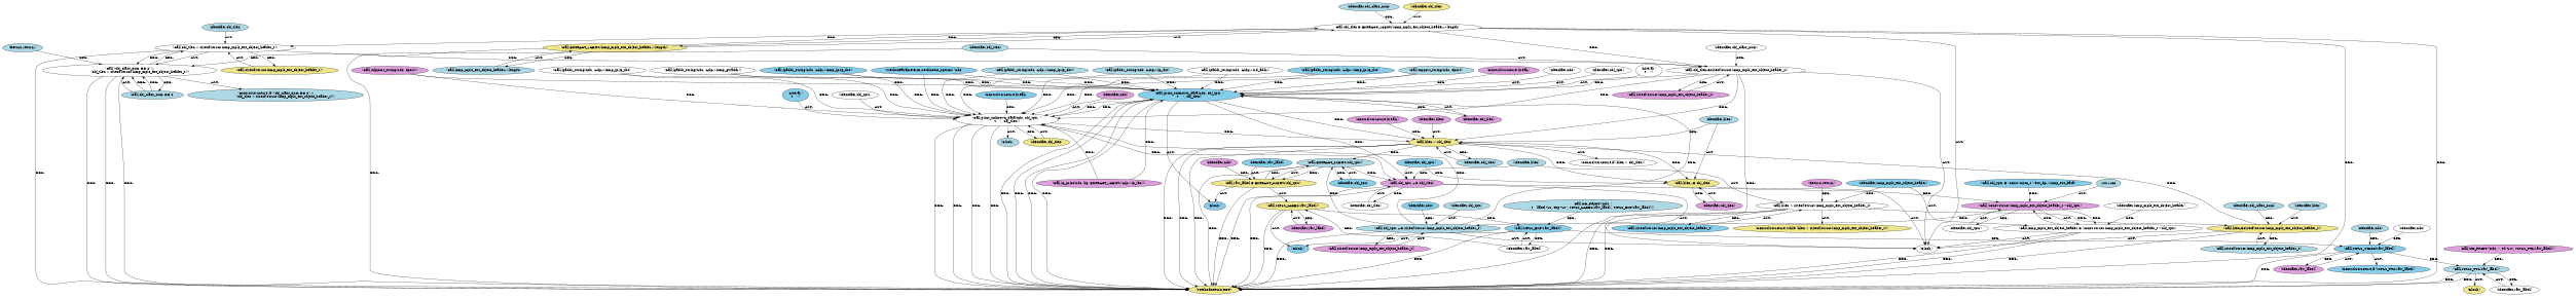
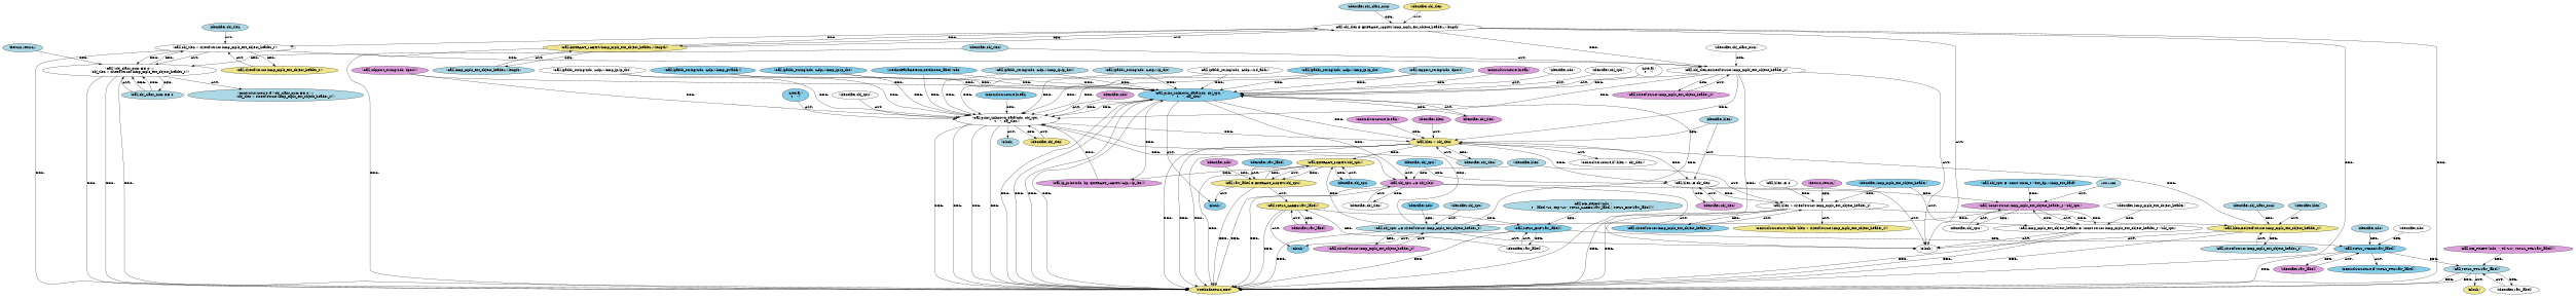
  digraph {
    node [fillcolor=white style=filled]
    n1 [label="(Call,obj_tlen < sizeof(struct icmp_mpls_ext_object_header_t))"]
    n2 [label="(Call,(obj_class_num == 0) ||\n                    (obj_tlen < sizeof(struct icmp_mpls_ext_object_header_t)))"]
    n3 [label="(Call,obj_tlen-=sizeof(struct icmp_mpls_ext_object_header_t))"]
    n4 [fillcolor=khaki label="(Call,sizeof(struct icmp_mpls_ext_object_header_t))"]
    n5 [fillcolor=khaki label="(MethodReturn,RET)"]
    n6 [fillcolor=lightblue label="(Call,obj_class_num == 0)"]
    n7 [fillcolor=lightblue label="(ControlStructure,if ((obj_class_num == 0) ||\n                    (obj_tlen < sizeof(struct icmp_mpls_ext_object_header_t))))"]
    n8 [label="(Block,)"]
    n9 [fillcolor=skyblue label="(Call,print_unknown_data(ndo, obj_tptr, \"\n\t    \", obj_tlen))"]
    n10 [label="(Call,print_unknown_data(ndo, obj_tptr, \"\n\t    \", obj_tlen))"]
    n11 [fillcolor=khaki label="(Call,hlen < obj_tlen)"]
    n12 [fillcolor=plum label="(Call,sizeof(struct icmp_mpls_ext_object_header_t))"]
    n13 [label="(Call,obj_tlen = EXTRACT_16BITS(icmp_mpls_ext_object_header->length))"]
    n14 [fillcolor=khaki label="(Call,EXTRACT_16BITS(icmp_mpls_ext_object_header->length))"]
    n15 [fillcolor=lightblue label="(Call,icmp_mpls_ext_object_header->length)"]
    n16 [fillcolor=plum label="(Call,obj_tptr += obj_tlen)"]
    n17 [fillcolor=skyblue label="(Block,)"]
    n18 [fillcolor=plum label="(Identifier,obj_tlen)"]
    n19 [fillcolor=khaki label="(Identifier,obj_tlen)"]
    n20 [fillcolor=lightblue label="(Block,)"]
-   n21 [fillcolor=khaki label="(Call,hlen -= obj_tlen)"]
+   n21 [label="(Call,hlen -= obj_tlen)"]
    n22 [label="(ControlStructure,if (hlen < obj_tlen))"]
    n23 [fillcolor=lightblue label="(Identifier,obj_tlen)"]
-   n24 [fillcolor=lightblue label="(Call,EXTRACT_32BITS(obj_tptr))"]
+   n24 [fillcolor=khaki label="(Call,EXTRACT_32BITS(obj_tptr))"]
    n25 [fillcolor=plum label="(Call,(const struct icmp_mpls_ext_object_header_t *)obj_tptr)"]
    n26 [label="(Identifier,obj_tlen)"]
    n27 [label="(Call,hlen > sizeof(struct icmp_mpls_ext_object_header_t))"]
    n28 [fillcolor=plum label="(Identifier,obj_tlen)"]
    n29 [fillcolor=khaki label="(Call,hlen-=sizeof(struct icmp_mpls_ext_object_header_t))"]
    n30 [fillcolor=skyblue label="(Call,sizeof(struct icmp_mpls_ext_object_header_t))"]
    n31 [fillcolor=khaki label="(ControlStructure,while (hlen > sizeof(struct icmp_mpls_ext_object_header_t)))"]
    n32 [fillcolor=lightblue label="(Call,sizeof(struct icmp_mpls_ext_object_header_t))"]
    n33 [label="(Call,icmp_mpls_ext_object_header = (const struct icmp_mpls_ext_object_header_t *)obj_tptr)"]
    n34 [fillcolor=lightblue label="(Call,obj_tptr += sizeof(struct icmp_mpls_ext_object_header_t))"]
    n35 [label="(Identifier,obj_tptr)"]
    n36 [fillcolor=plum label="(Call,sizeof(struct icmp_mpls_ext_object_header_t))"]
    n37 [fillcolor=khaki label="(Call,raw_label = EXTRACT_32BITS(obj_tptr))"]
    n38 [fillcolor=skyblue label="(Identifier,obj_tptr)"]
    n39 [fillcolor=khaki label="(Call,MPLS_LABEL(raw_label))"]
    n40 [fillcolor=skyblue label="(Call,MPLS_EXP(raw_label))"]
    n41 [fillcolor=skyblue label="(Block,)"]
    n42 [fillcolor=plum label="(Identifier,raw_label)"]
    n43 [fillcolor=skyblue label="(Call,MPLS_STACK(raw_label))"]
    n44 [label="(Identifier,raw_label)"]
    n45 [fillcolor=lightblue label="(Call,MPLS_TTL(raw_label))"]
    n46 [fillcolor=plum label="(Identifier,raw_label)"]
    n47 [fillcolor=skyblue label="(ControlStructure,if (MPLS_TTL(raw_label)))"]
    n48 [fillcolor=khaki label="(Block,)"]
    n49 [label="(Identifier,raw_label)"]
    n50 [fillcolor=plum label="(Identifier,ndo)"]
    n51 [fillcolor=lightblue label="(Identifier,obj_tlen)"]
    n52 [fillcolor=skyblue label="(Literal,\"\n\t    \")"]
    n53 [label="(Call,ipaddr_string(ndo, &idp->ird_addr))"]
    n54 [fillcolor=plum label="(ControlStructure,break;)"]
    n55 [fillcolor=lightblue label="(Identifier,hlen)"]
    n56 [fillcolor=lightblue label="(Identifier,obj_class_num)"]
    n57 [label="(Identifier,ndo)"]
    n58 [label="(Identifier,obj_tptr)"]
    n59 [fillcolor=lightblue label="(Identifier,hlen)"]
    n60 [fillcolor=skyblue label="(Identifier,raw_label)"]
    n61 [fillcolor=skyblue label="(Identifier,ndo)"]
    n62 [fillcolor=plum label="(Call,ip_print(ndo, bp, EXTRACT_16BITS(&ip->ip_len)))"]
    n63 [fillcolor=skyblue label="(Call,ipaddr_string(ndo, &dp->icmp_ip.ip_dst))"]
    n64 [label="(Identifier,obj_tptr)"]
    n65 [fillcolor=skyblue label="(Identifier,icmp_mpls_ext_object_header)"]
-   n66 [fillcolor=skyblue label="(MethodParameterIn,netdissect_options *ndo)"]
+   n66 [fillcolor=skyblue label="(MethodParameterIn,netdissect_label *ndo)"]
    n67 [fillcolor=skyblue label="(ControlStructure,break;)"]
    n68 [fillcolor=skyblue label="(Identifier,obj_tptr)"]
    n69 [fillcolor=lightblue label="(Return,return;)"]
    n70 [fillcolor=plum label="(Identifier,ndo)"]
    n71 [fillcolor=plum label="(Return,return;)"]
    n72 [fillcolor=lightblue label="(Call,ipaddr_string(ndo, &oip->ip_dst))"]
    n73 [label="(Identifier,obj_class_num)"]
    n74 [fillcolor=plum label="(Call,ND_PRINT((ndo, \", ttl %u\", MPLS_TTL(raw_label))))"]
    n75 [fillcolor=skyblue label="(Call,ipaddr_string(ndo, &dp->icmp_ip.ip_dst))"]
    n76 [fillcolor=plum label="(ControlStructure,break;)"]
    n77 [fillcolor=lightblue label="(Identifier,hlen)"]
    n78 [label="(Identifier,icmp_mpls_ext_object_header)"]
    n79 [fillcolor=khaki label="(Identifier,obj_tlen)"]
    n80 [fillcolor=lightblue label="(Identifier,ndo)"]
    n81 [label="(Literal,\"\n\t    \")"]
    n82 [fillcolor=lightblue label="(Call,tcpport_string(ndo, dport))"]
    n83 [fillcolor=lightblue label="(Call,ipaddr_string(ndo, &dp->icmp_ip.ip_dst))"]
+   n84 [label="(Call,hlen -= 4)"]
    n85 [fillcolor=plum label="(Call,udpport_string(ndo, dport))"]
    n86 [label="(Call,ipaddr_string(ndo, &dp->icmp_ip.ip_dst))"]
    n87 [fillcolor=lightblue label="(Identifier,obj_class_num)"]
    n88 [fillcolor=plum label="(Identifier,hlen)"]
    n89 [label="(Identifier,ndo)"]
    n90 [fillcolor=lightblue label="(Identifier,obj_tptr)"]
    n91 [fillcolor=lightblue label="(Identifier,obj_tlen)"]
    n92 [fillcolor=skyblue label="(Call,obj_tptr = (const uint8_t *)ext_dp->icmp_ext_data)"]
    n93 [fillcolor=lightblue label="(Call,ND_PRINT((ndo, \"\n\t    label %u, exp %u\", MPLS_LABEL(raw_label), MPLS_EXP(raw_label))))"]
-   n94 [label="(Call,ipaddr_string(ndo, &dp->icmp_gwaddr))"]
+   n94 [fillcolor=skyblue label="(Call,ipaddr_string(ndo, &dp->icmp_gwaddr))"]
    1001133 [fillcolor=lightblue]
    n1 -> n2 [label="AST: "]
    n1 -> n2 [label="DDG: "]
    n1 -> n3 [label="DDG: "]
    n1 -> n4 [label="CFG: "]
    n1 -> n5 [label="DDG: "]
    n2 -> n1 [label="CFG: "]
    n2 -> n5 [label="DDG: "]
    n2 -> n5 [label="DDG: "]
    n2 -> n5 [label="DDG: "]
    n2 -> n6 [label="CFG: "]
    n2 -> n7 [label="AST: "]
    n3 -> n5 [label="DDG: "]
    n3 -> n8 [label="AST: "]
    n3 -> n9 [label="DDG: "]
    n3 -> n10 [label="DDG: "]
    n3 -> n11 [label="DDG: "]
    n3 -> n12 [label="CFG: "]
    n4 -> n1 [label="AST: "]
    n6 -> n2 [label="AST: "]
    n6 -> n2 [label="DDG: "]
    n6 -> n2 [label="DDG: "]
    n9 -> n5 [label="DDG: "]
    n9 -> n5 [label="DDG: "]
    n9 -> n5 [label="DDG: "]
    n9 -> n5 [label="DDG: "]
    n9 -> n10 [label="DDG: "]
    n9 -> n11 [label="DDG: "]
    n9 -> n16 [label="DDG: "]
    n9 -> n17 [label="AST: "]
    n9 -> n18 [label="CFG: "]
    n10 -> n5 [label="DDG: "]
    n10 -> n5 [label="DDG: "]
    n10 -> n5 [label="DDG: "]
    n10 -> n5 [label="DDG: "]
    n10 -> n9 [label="DDG: "]
    n10 -> n11 [label="DDG: "]
    n10 -> n16 [label="DDG: "]
    n10 -> n19 [label="CFG: "]
    n10 -> n20 [label="AST: "]
    n11 -> n5 [label="DDG: "]
    n11 -> n5 [label="DDG: "]
    n11 -> n5 [label="DDG: "]
    n11 -> n21 [label="DDG: "]
    n11 -> n21 [label="DDG: "]
    n11 -> n22 [label="AST: "]
    n11 -> n23 [label="CFG: "]
    n11 -> n24 [label="DDG: "]
    n12 -> n3 [label="AST: "]
    n13 -> n1 [label="DDG: "]
    n13 -> n3 [label="DDG: "]
    n13 -> n5 [label="DDG: "]
    n13 -> n5 [label="DDG: "]
    n13 -> n8 [label="AST: "]
    n13 -> n14 [label="CFG: "]
    n14 -> n5 [label="DDG: "]
    n14 -> n13 [label="AST: "]
    n14 -> n13 [label="DDG: "]
    n14 -> n15 [label="CFG: "]
    n15 -> n14 [label="AST: "]
    n16 -> n5 [label="DDG: "]
    n16 -> n5 [label="DDG: "]
    n16 -> n8 [label="AST: "]
    n16 -> n25 [label="DDG: "]
    n16 -> n26 [label="CFG: "]
    n18 -> n9 [label="AST: "]
    n19 -> n10 [label="AST: "]
    n21 -> n8 [label="AST: "]
+   n21 -> n27 [label="DDG: "]
    n21 -> n28 [label="CFG: "]
    n23 -> n11 [label="AST: "]
    n24 -> n5 [label="DDG: "]
-   n24 -> n16 [label="DDG: "]
+   n24 -> n62 [label="DDG: "]
    n24 -> n37 [label="AST: "]
    n24 -> n37 [label="DDG: "]
    n24 -> n38 [label="CFG: "]
    n25 -> n33 [label="AST: "]
    n25 -> n33 [label="DDG: "]
    n25 -> n34 [label="DDG: "]
    n25 -> n35 [label="CFG: "]
    n26 -> n16 [label="AST: "]
    n27 -> n5 [label="DDG: "]
    n27 -> n5 [label="DDG: "]
    n27 -> n29 [label="DDG: "]
    n27 -> n30 [label="CFG: "]
    n27 -> n31 [label="AST: "]
    n28 -> n21 [label="AST: "]
    n29 -> n5 [label="DDG: "]
    n29 -> n8 [label="AST: "]
    n29 -> n11 [label="DDG: "]
    n29 -> n32 [label="CFG: "]
    n30 -> n27 [label="AST: "]
    n32 -> n29 [label="AST: "]
    n33 -> n5 [label="DDG: "]
    n33 -> n5 [label="DDG: "]
    n33 -> n8 [label="AST: "]
    n33 -> n25 [label="CFG: "]
    n34 -> n5 [label="DDG: "]
    n34 -> n8 [label="AST: "]
    n34 -> n9 [label="DDG: "]
    n34 -> n10 [label="DDG: "]
    n34 -> n24 [label="DDG: "]
    n34 -> n36 [label="CFG: "]
    n35 -> n25 [label="AST: "]
    n36 -> n34 [label="AST: "]
    n37 -> n5 [label="DDG: "]
    n37 -> n17 [label="AST: "]
    n37 -> n24 [label="CFG: "]
    n37 -> n39 [label="AST: "]
    n38 -> n24 [label="AST: "]
    n39 -> n5 [label="DDG: "]
    n39 -> n40 [label="DDG: "]
    n39 -> n41 [label="AST: "]
    n39 -> n42 [label="CFG: "]
    n40 -> n5 [label="DDG: "]
    n40 -> n41 [label="AST: "]
    n40 -> n43 [label="CFG: "]
    n40 -> n44 [label="CFG: "]
    n42 -> n39 [label="AST: "]
    n43 -> n5 [label="DDG: "]
    n43 -> n45 [label="DDG: "]
    n43 -> n46 [label="CFG: "]
    n43 -> n47 [label="AST: "]
    n44 -> n39 [label="CFG: "]
    n44 -> n40 [label="AST: "]
    n45 -> n5 [label="DDG: "]
    n45 -> n5 [label="DDG: "]
    n45 -> n48 [label="AST: "]
    n45 -> n49 [label="CFG: "]
    n46 -> n43 [label="AST: "]
    n49 -> n45 [label="AST: "]
    n50 -> n10 [label="AST: "]
    n51 -> n1 [label="AST: "]
    n52 -> n10 [label="AST: "]
    n53 -> n9 [label="DDG: "]
    n53 -> n10 [label="DDG: "]
    n54 -> n9 [label="CFG: "]
    n55 -> n11 [label="CFG: "]
    n55 -> n21 [label="AST: "]
    n56 -> n13 [label="CFG: "]
    n57 -> n9 [label="AST: "]
    n58 -> n10 [label="AST: "]
    n59 -> n16 [label="CFG: "]
    n59 -> n27 [label="AST: "]
    n60 -> n37 [label="AST: "]
    n61 -> n34 [label="CFG: "]
    n62 -> n9 [label="DDG: "]
    n62 -> n10 [label="DDG: "]
    n63 -> n9 [label="DDG: "]
    n63 -> n10 [label="DDG: "]
    n64 -> n9 [label="AST: "]
    n65 -> n27 [label="CFG: "]
    n65 -> n33 [label="AST: "]
    n66 -> n9 [label="DDG: "]
    n66 -> n10 [label="DDG: "]
    n67 -> n10 [label="CFG: "]
    n68 -> n16 [label="AST: "]
    n68 -> n21 [label="CFG: "]
    n69 -> n2 [label="CFG: "]
    n70 -> n37 [label="CFG: "]
    n71 -> n27 [label="CFG: "]
    n72 -> n9 [label="DDG: "]
    n72 -> n10 [label="DDG: "]
    n73 -> n3 [label="CFG: "]
    n74 -> n45 [label="CFG: "]
    n75 -> n9 [label="DDG: "]
    n75 -> n10 [label="DDG: "]
    n76 -> n11 [label="CFG: "]
    n77 -> n29 [label="AST: "]
    n78 -> n33 [label="CFG: "]
    n79 -> n13 [label="AST: "]
    n80 -> n43 [label="CFG: "]
    n81 -> n9 [label="AST: "]
    n82 -> n9 [label="DDG: "]
    n82 -> n10 [label="DDG: "]
    n83 -> n9 [label="DDG: "]
    n83 -> n10 [label="DDG: "]
+   n84 -> n27 [label="DDG: "]
    n85 -> n9 [label="DDG: "]
    n85 -> n10 [label="DDG: "]
    n86 -> n9 [label="DDG: "]
    n86 -> n10 [label="DDG: "]
    n87 -> n29 [label="CFG: "]
    n88 -> n11 [label="AST: "]
    n89 -> n43 [label="CFG: "]
    n90 -> n34 [label="AST: "]
    n91 -> n2 [label="CFG: "]
    n91 -> n3 [label="AST: "]
    n92 -> n25 [label="DDG: "]
    n93 -> n40 [label="CFG: "]
    n94 -> n9 [label="DDG: "]
    n94 -> n10 [label="DDG: "]
    1001133 -> n25 [label="AST: "]
  }
